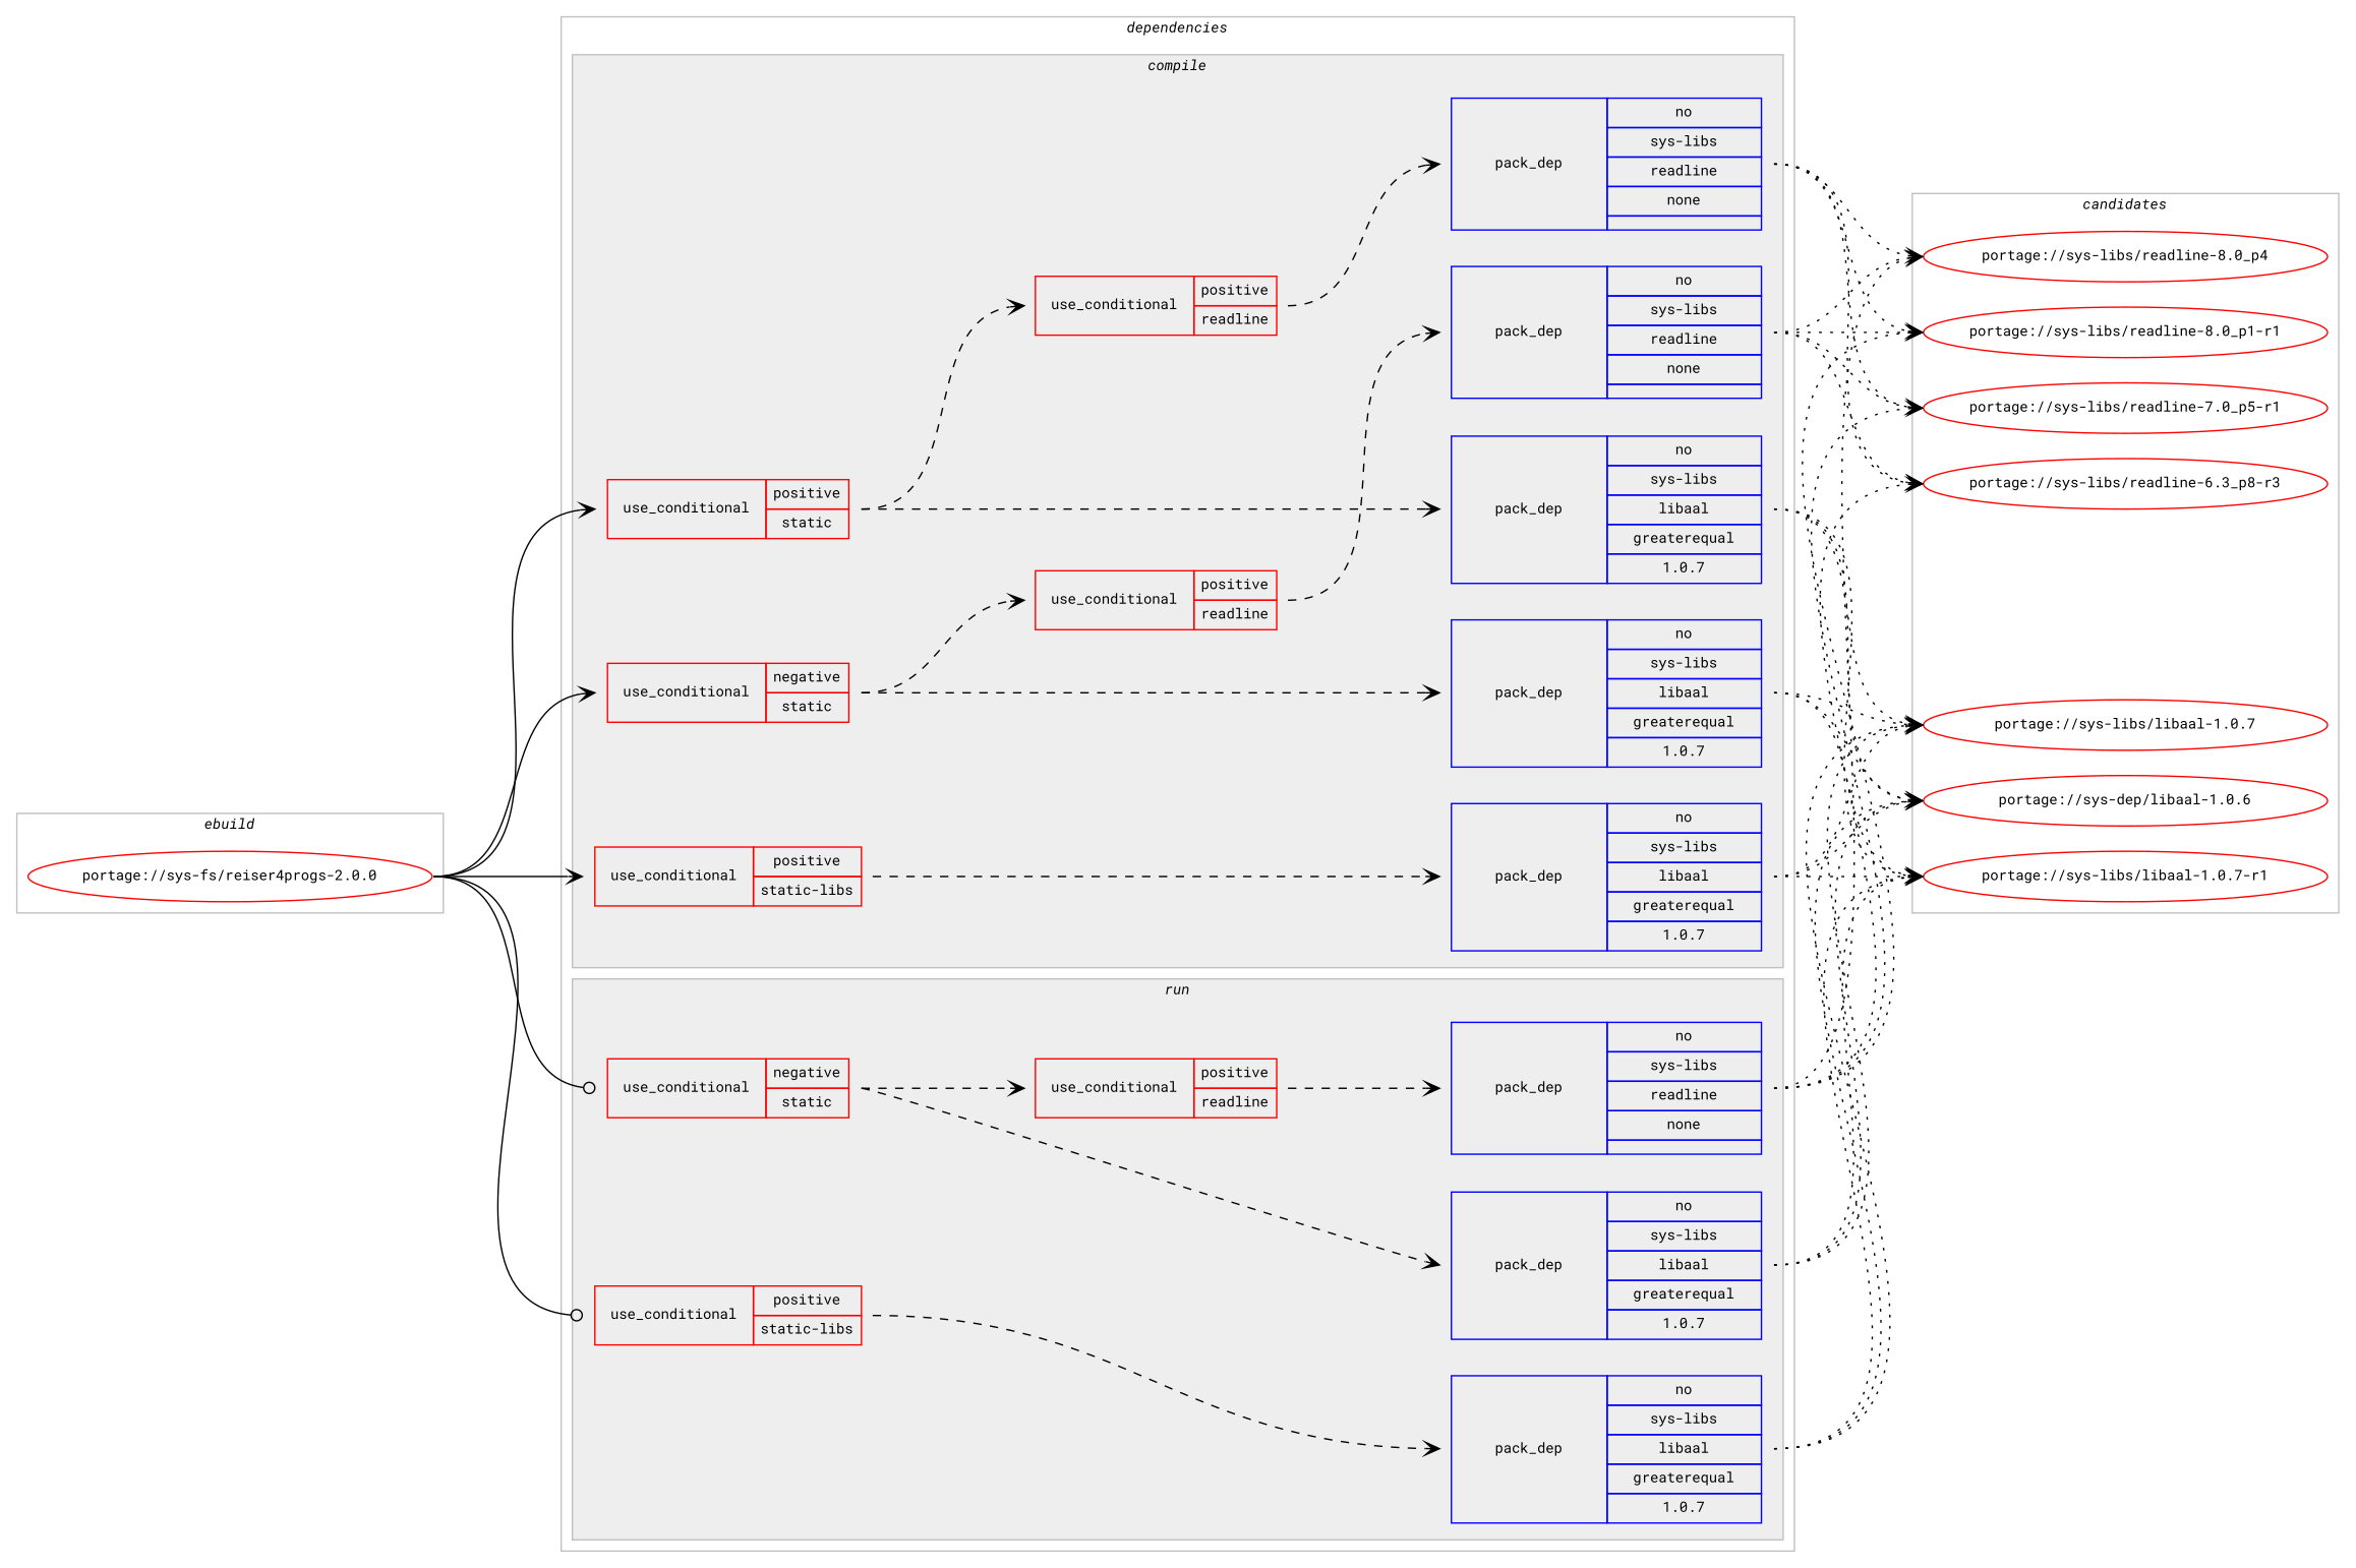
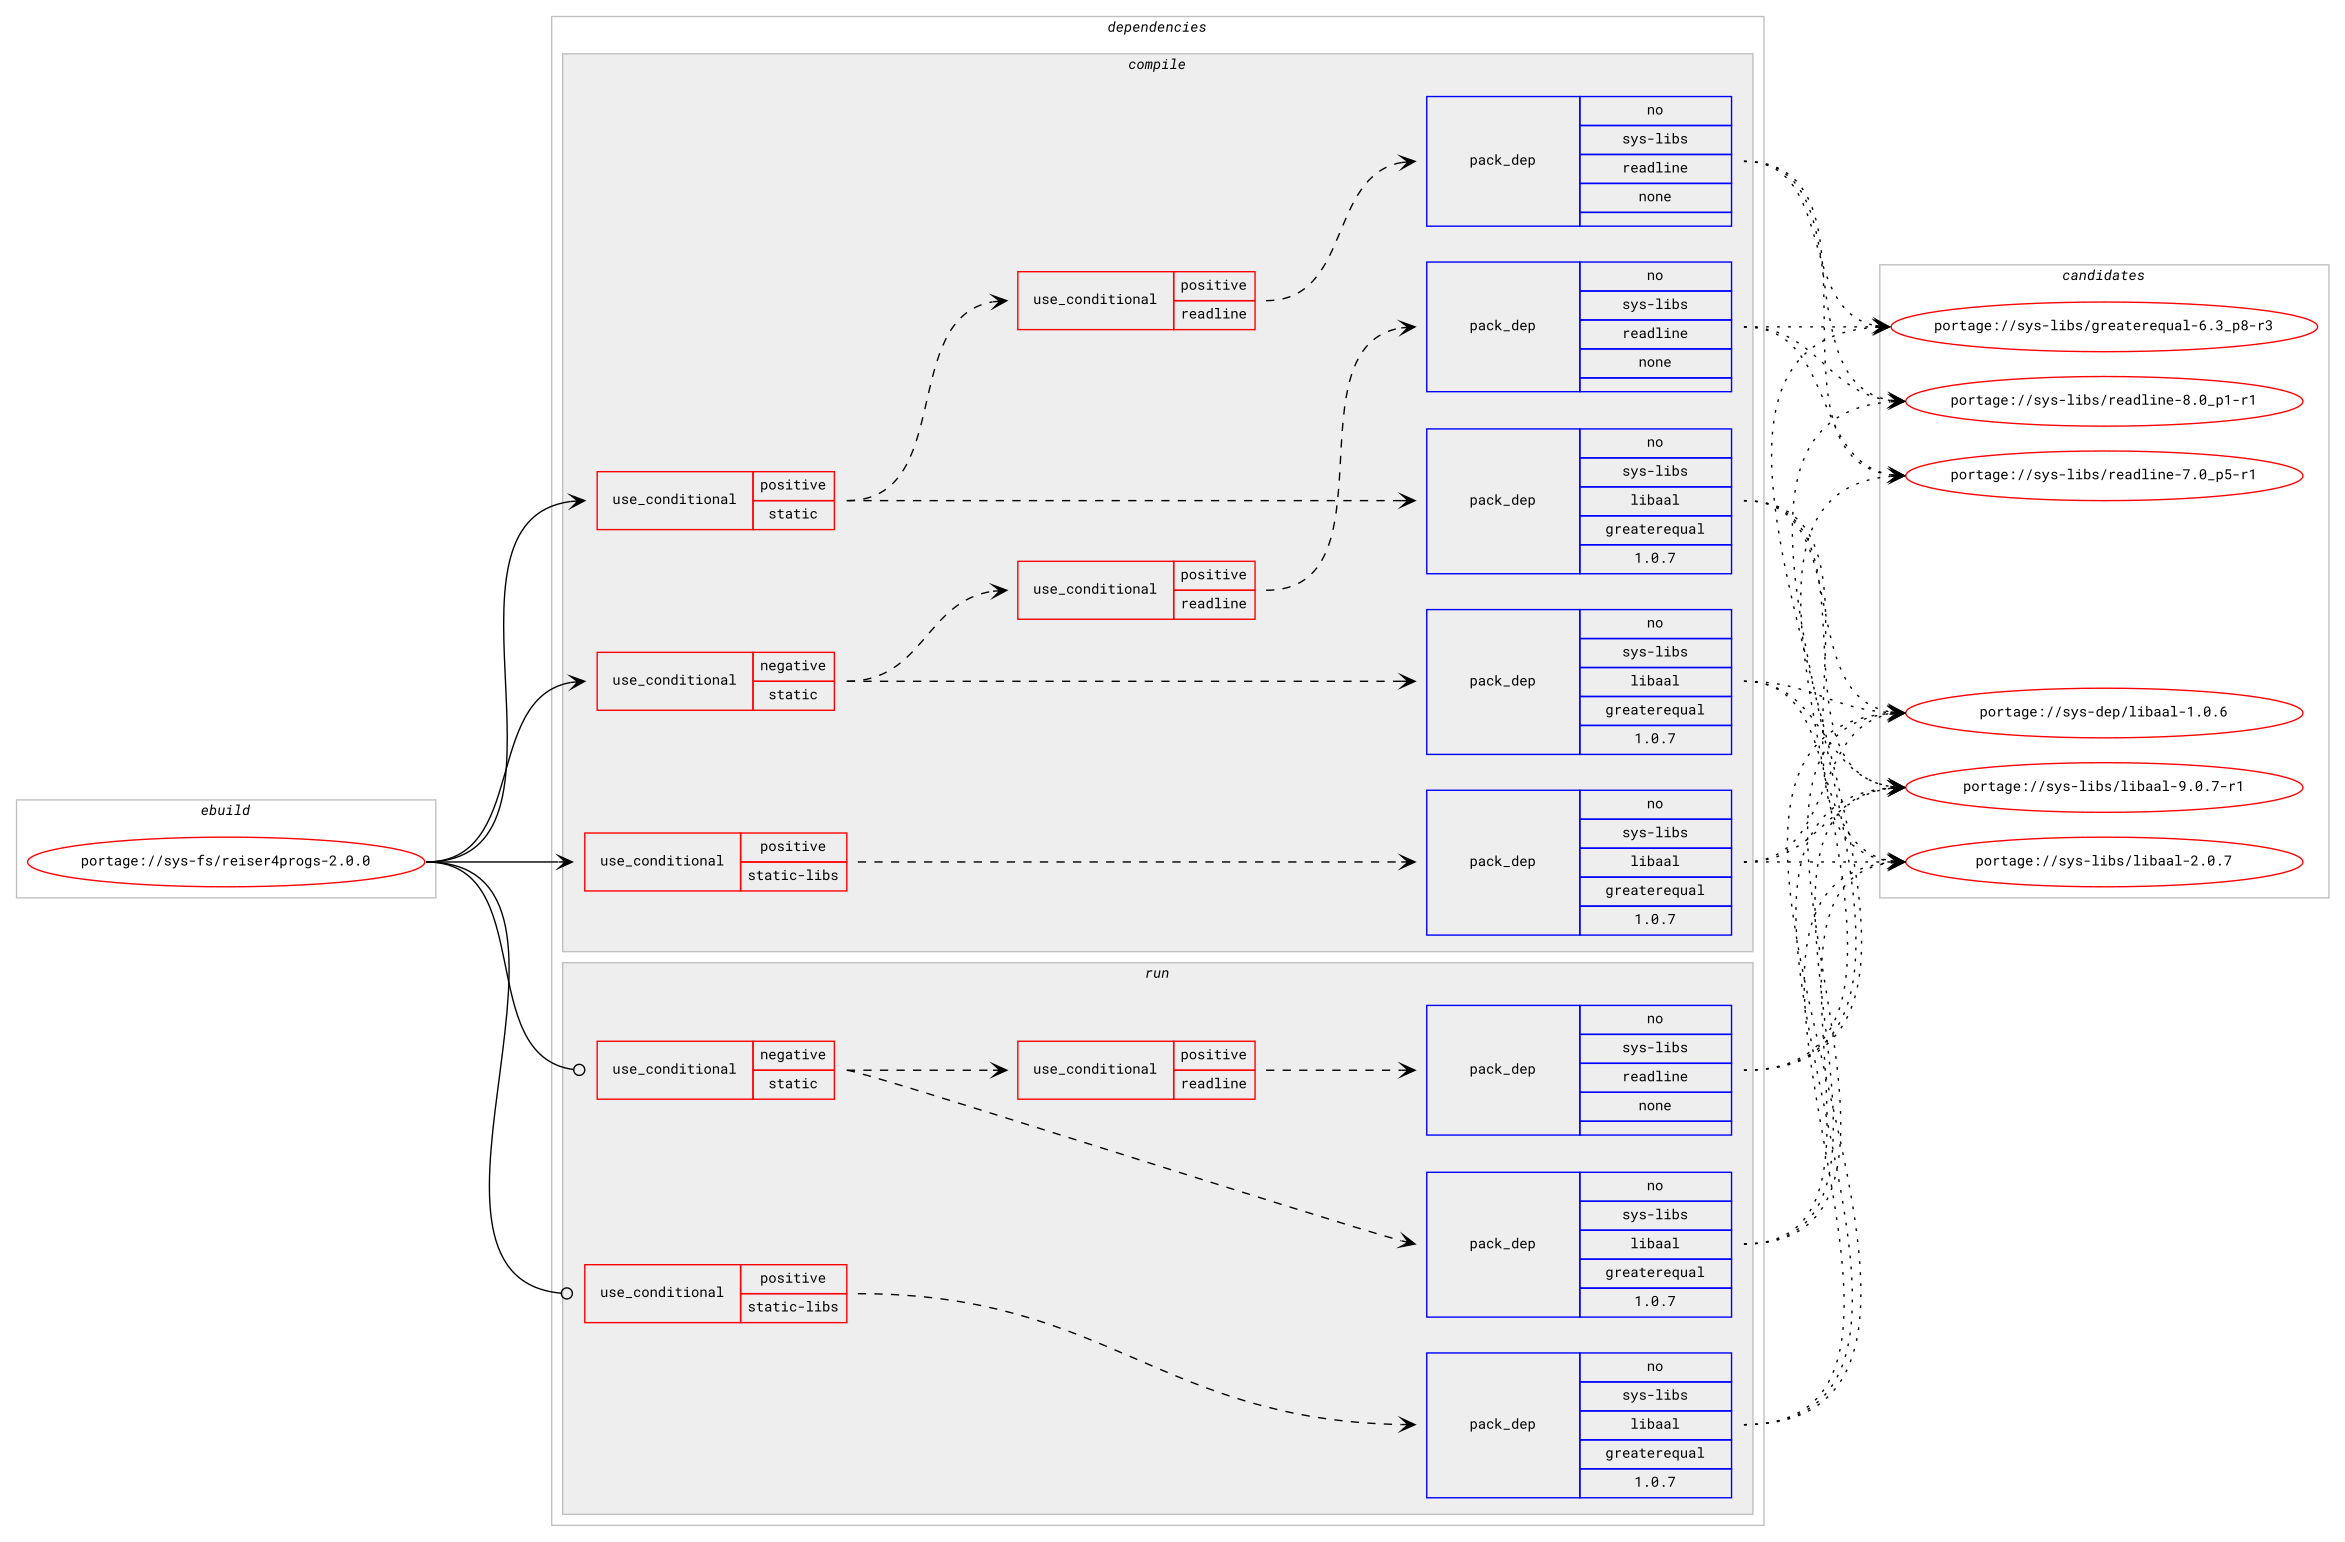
  digraph {
    compound=true
    concentrate=true
    fontname="Roboto Mono"
    fontsize=10
    newrank=true
    rankdir=LR
    ranksep=1.5
    node [color=red fontname="Roboto Mono" fontsize=10 shape=none]
    edge [arrowhead=vee fontname="Roboto Mono" headport=w style=dotted tailport=e weight=100]
    n1 [label="portage://sys-fs/reiser4progs-2.0.0" width=4 shape=""]
    n2 [color=blue label=<<TABLE BORDER="0" CELLBORDER="1" CELLSPACING="0" CELLPADDING="4" WIDTH="220"><TR><TD ROWSPAN="6" CELLPADDING="30">pack_dep</TD></TR><TR><TD WIDTH="110">no</TD></TR><TR><TD>sys-libs</TD></TR><TR><TD>libaal</TD></TR><TR><TD>greaterequal</TD></TR><TR><TD>1.0.7</TD></TR></TABLE>>]
    n3 [color=blue label=<<TABLE BORDER="0" CELLBORDER="1" CELLSPACING="0" CELLPADDING="4" WIDTH="220"><TR><TD ROWSPAN="6" CELLPADDING="30">pack_dep</TD></TR><TR><TD WIDTH="110">no</TD></TR><TR><TD>sys-libs</TD></TR><TR><TD>readline</TD></TR><TR><TD>none</TD></TR><TR><TD></TD></TR></TABLE>>]
    n4 [label=<<TABLE BORDER="0" CELLBORDER="1" CELLSPACING="0" CELLPADDING="4"><TR><TD ROWSPAN="3" CELLPADDING="10">use_conditional</TD></TR><TR><TD>positive</TD></TR><TR><TD>readline</TD></TR></TABLE>>]
    n5 [label=<<TABLE BORDER="0" CELLBORDER="1" CELLSPACING="0" CELLPADDING="4"><TR><TD ROWSPAN="3" CELLPADDING="10">use_conditional</TD></TR><TR><TD>negative</TD></TR><TR><TD>static</TD></TR></TABLE>>]
    n6 [color=blue label=<<TABLE BORDER="0" CELLBORDER="1" CELLSPACING="0" CELLPADDING="4" WIDTH="220"><TR><TD ROWSPAN="6" CELLPADDING="30">pack_dep</TD></TR><TR><TD WIDTH="110">no</TD></TR><TR><TD>sys-libs</TD></TR><TR><TD>libaal</TD></TR><TR><TD>greaterequal</TD></TR><TR><TD>1.0.7</TD></TR></TABLE>>]
    n7 [color=blue label=<<TABLE BORDER="0" CELLBORDER="1" CELLSPACING="0" CELLPADDING="4" WIDTH="220"><TR><TD ROWSPAN="6" CELLPADDING="30">pack_dep</TD></TR><TR><TD WIDTH="110">no</TD></TR><TR><TD>sys-libs</TD></TR><TR><TD>readline</TD></TR><TR><TD>none</TD></TR><TR><TD></TD></TR></TABLE>>]
    n8 [label=<<TABLE BORDER="0" CELLBORDER="1" CELLSPACING="0" CELLPADDING="4"><TR><TD ROWSPAN="3" CELLPADDING="10">use_conditional</TD></TR><TR><TD>positive</TD></TR><TR><TD>readline</TD></TR></TABLE>>]
    n9 [label=<<TABLE BORDER="0" CELLBORDER="1" CELLSPACING="0" CELLPADDING="4"><TR><TD ROWSPAN="3" CELLPADDING="10">use_conditional</TD></TR><TR><TD>positive</TD></TR><TR><TD>static</TD></TR></TABLE>>]
    n10 [color=blue label=<<TABLE BORDER="0" CELLBORDER="1" CELLSPACING="0" CELLPADDING="4" WIDTH="220"><TR><TD ROWSPAN="6" CELLPADDING="30">pack_dep</TD></TR><TR><TD WIDTH="110">no</TD></TR><TR><TD>sys-libs</TD></TR><TR><TD>libaal</TD></TR><TR><TD>greaterequal</TD></TR><TR><TD>1.0.7</TD></TR></TABLE>>]
    n11 [label=<<TABLE BORDER="0" CELLBORDER="1" CELLSPACING="0" CELLPADDING="4"><TR><TD ROWSPAN="3" CELLPADDING="10">use_conditional</TD></TR><TR><TD>positive</TD></TR><TR><TD>static-libs</TD></TR></TABLE>>]
    n12 [color=blue label=<<TABLE BORDER="0" CELLBORDER="1" CELLSPACING="0" CELLPADDING="4" WIDTH="220"><TR><TD ROWSPAN="6" CELLPADDING="30">pack_dep</TD></TR><TR><TD WIDTH="110">no</TD></TR><TR><TD>sys-libs</TD></TR><TR><TD>libaal</TD></TR><TR><TD>greaterequal</TD></TR><TR><TD>1.0.7</TD></TR></TABLE>>]
    n13 [color=blue label=<<TABLE BORDER="0" CELLBORDER="1" CELLSPACING="0" CELLPADDING="4" WIDTH="220"><TR><TD ROWSPAN="6" CELLPADDING="30">pack_dep</TD></TR><TR><TD WIDTH="110">no</TD></TR><TR><TD>sys-libs</TD></TR><TR><TD>readline</TD></TR><TR><TD>none</TD></TR><TR><TD></TD></TR></TABLE>>]
    n14 [label=<<TABLE BORDER="0" CELLBORDER="1" CELLSPACING="0" CELLPADDING="4"><TR><TD ROWSPAN="3" CELLPADDING="10">use_conditional</TD></TR><TR><TD>positive</TD></TR><TR><TD>readline</TD></TR></TABLE>>]
    n15 [label=<<TABLE BORDER="0" CELLBORDER="1" CELLSPACING="0" CELLPADDING="4"><TR><TD ROWSPAN="3" CELLPADDING="10">use_conditional</TD></TR><TR><TD>negative</TD></TR><TR><TD>static</TD></TR></TABLE>>]
    n16 [color=blue label=<<TABLE BORDER="0" CELLBORDER="1" CELLSPACING="0" CELLPADDING="4" WIDTH="220"><TR><TD ROWSPAN="6" CELLPADDING="30">pack_dep</TD></TR><TR><TD WIDTH="110">no</TD></TR><TR><TD>sys-libs</TD></TR><TR><TD>libaal</TD></TR><TR><TD>greaterequal</TD></TR><TR><TD>1.0.7</TD></TR></TABLE>>]
    n17 [label=<<TABLE BORDER="0" CELLBORDER="1" CELLSPACING="0" CELLPADDING="4"><TR><TD ROWSPAN="3" CELLPADDING="10">use_conditional</TD></TR><TR><TD>positive</TD></TR><TR><TD>static-libs</TD></TR></TABLE>>]
-   n18 [label="portage://sys-libs/libaal-1.0.7-r1" width=4 shape=""]
-   n19 [label="portage://sys-libs/libaal-1.0.7" width=4 shape=""]
+   n18 [label="portage://sys-libs/libaal-9.0.7-r1" width=4 shape=""]
+   n19 [label="portage://sys-libs/libaal-2.0.7" width=4 shape=""]
    n20 [label="portage://sys-dep/libaal-1.0.6" width=4 shape=""]
-   n21 [label="portage://sys-libs/readline-8.0_p4" width=4 shape=""]
    n22 [label="portage://sys-libs/readline-8.0_p1-r1" width=4 shape=""]
    n23 [label="portage://sys-libs/readline-7.0_p5-r1" width=4 shape=""]
-   n24 [label="portage://sys-libs/readline-6.3_p8-r3" width=4 shape=""]
+   n24 [label="portage://sys-libs/greaterequal-6.3_p8-r3" width=4 shape=""]
    subgraph cluster_1 {
      color=gray
      label=<<i>ebuild</i>>
      rank=same
      n1
    }
    subgraph cluster_2 {
      color=gray
      label=<<i>dependencies</i>>
      subgraph cluster_3 {
        color=gray
        fillcolor="#eeeeee"
        label=<<i>compile</i>>
        style=filled
        subgraph sub_4 {
          color=gray
          fillcolor="#eeeeee"
          label=<<i>compile</i>>
          style=filled
          n5
          subgraph sub_5 {
            color=gray
            fillcolor="#eeeeee"
            label=<<i>compile</i>>
            style=filled
            n2
          }
          subgraph sub_6 {
            color=gray
            fillcolor="#eeeeee"
            label=<<i>compile</i>>
            style=filled
            n4
            subgraph sub_7 {
              color=gray
              fillcolor="#eeeeee"
              label=<<i>compile</i>>
              style=filled
              n3
            }
          }
        }
        subgraph sub_8 {
          color=gray
          fillcolor="#eeeeee"
          label=<<i>compile</i>>
          style=filled
          n9
          subgraph sub_9 {
            color=gray
            fillcolor="#eeeeee"
            label=<<i>compile</i>>
            style=filled
            n6
          }
          subgraph sub_10 {
            color=gray
            fillcolor="#eeeeee"
            label=<<i>compile</i>>
            style=filled
            n8
            subgraph sub_11 {
              color=gray
              fillcolor="#eeeeee"
              label=<<i>compile</i>>
              style=filled
              n7
            }
          }
        }
        subgraph sub_12 {
          color=gray
          fillcolor="#eeeeee"
          label=<<i>compile</i>>
          style=filled
          n11
          subgraph sub_13 {
            color=gray
            fillcolor="#eeeeee"
            label=<<i>compile</i>>
            style=filled
            n10
          }
        }
      }
      subgraph cluster_14 {
        color=gray
        fillcolor="#eeeeee"
        label=<<i>compile and run</i>>
        style=filled
      }
      subgraph cluster_15 {
        color=gray
        fillcolor="#eeeeee"
        label=<<i>run</i>>
        style=filled
        subgraph sub_16 {
          color=gray
          fillcolor="#eeeeee"
          label=<<i>run</i>>
          style=filled
          n15
          subgraph sub_17 {
            color=gray
            fillcolor="#eeeeee"
            label=<<i>run</i>>
            style=filled
            n12
          }
          subgraph sub_18 {
            color=gray
            fillcolor="#eeeeee"
            label=<<i>run</i>>
            style=filled
            n14
            subgraph sub_19 {
              color=gray
              fillcolor="#eeeeee"
              label=<<i>run</i>>
              style=filled
              n13
            }
          }
        }
        subgraph sub_20 {
          color=gray
          fillcolor="#eeeeee"
          label=<<i>run</i>>
          style=filled
          n17
          subgraph sub_21 {
            color=gray
            fillcolor="#eeeeee"
            label=<<i>run</i>>
            style=filled
            n16
          }
        }
      }
    }
    subgraph cluster_22 {
      color=gray
      label=<<i>candidates</i>>
      rank=same
      subgraph sub_23 {
        color=black
        label=<<i>candidates</i>>
        nodesep=1
        rank=same
        n18
        n19
        n20
      }
      subgraph sub_24 {
        color=black
        label=<<i>candidates</i>>
        nodesep=1
        rank=same
-       n21
        n22
        n23
        n24
      }
      subgraph sub_25 {
        color=black
        label=<<i>candidates</i>>
        nodesep=1
        rank=same
        n18
        n19
        n20
      }
      subgraph sub_26 {
        color=black
        label=<<i>candidates</i>>
        nodesep=1
        rank=same
-       n21
        n22
        n23
        n24
      }
      subgraph sub_27 {
        color=black
        label=<<i>candidates</i>>
        nodesep=1
        rank=same
        n18
        n19
        n20
      }
      subgraph sub_28 {
        color=black
        label=<<i>candidates</i>>
        nodesep=1
        rank=same
        n18
        n19
        n20
      }
      subgraph sub_29 {
        color=black
        label=<<i>candidates</i>>
        nodesep=1
        rank=same
-       n21
        n22
        n23
        n24
      }
      subgraph sub_30 {
        color=black
        label=<<i>candidates</i>>
        nodesep=1
        rank=same
        n18
        n19
        n20
      }
    }
    n1 -> n5 [style=solid weight=20]
    n1 -> n9 [style=solid weight=20]
    n1 -> n11 [style=solid weight=20]
    n1 -> n15 [arrowhead=odot style=solid weight=20]
    n1 -> n17 [arrowhead=odot style=solid weight=20]
    n2 -> n18
    n2 -> n19
    n2 -> n20
-   n3 -> n21
    n3 -> n22
    n3 -> n23
    n3 -> n24
    n4 -> n3 [style=dashed weight=20]
    n5 -> n2 [style=dashed weight=20]
    n5 -> n4 [style=dashed weight=20]
    n6 -> n18
    n6 -> n19
    n6 -> n20
-   n7 -> n21
    n7 -> n22
    n7 -> n23
    n7 -> n24
    n8 -> n7 [style=dashed weight=20]
    n9 -> n6 [style=dashed weight=20]
    n9 -> n8 [style=dashed weight=20]
    n10 -> n18
    n10 -> n19
    n10 -> n20
    n11 -> n10 [style=dashed weight=20]
    n12 -> n18
    n12 -> n19
    n12 -> n20
-   n13 -> n21
    n13 -> n22
    n13 -> n23
    n13 -> n24
    n14 -> n13 [style=dashed weight=20]
    n15 -> n12 [style=dashed weight=20]
    n15 -> n14 [style=dashed weight=20]
    n16 -> n18
    n16 -> n19
    n16 -> n20
    n17 -> n16 [style=dashed weight=20]
  }
